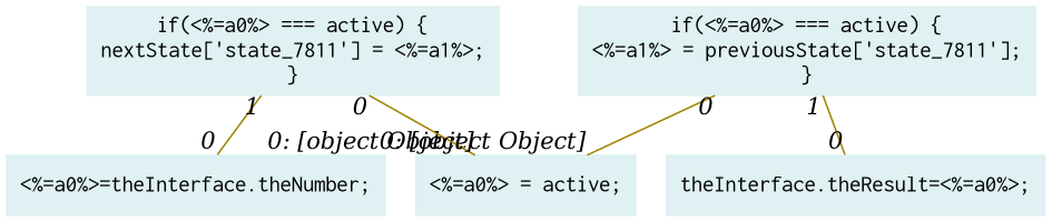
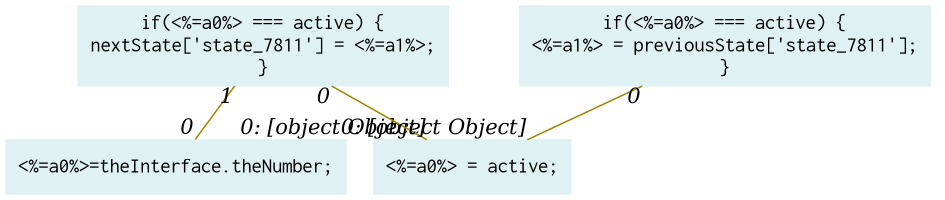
  digraph {
    node [color="#dff1f2" fontname=Courier shape=box style=filled]
    edge [arrowHead=none arrowsize=1 color="#9d8400" dir=none fontname="Times-Italic" headlabel=0 taillabel=1]
    n1 [label="<%=a0%>=theInterface.theNumber;\n"]
-   n2 [label="theInterface.theResult=<%=a0%>;\n"]
    n3 [label="<%=a0%> = active;\n"]
    n4 [label="if(<%=a0%> === active) {\n<%=a1%> = previousState['state_7811'];\n}\n"]
    n5 [label="if(<%=a0%> === active) {\nnextState['state_7811'] = <%=a1%>;\n}\n"]
-   n4 -> n2
    n4 -> n3 [headlabel="0: [object Object]" taillabel=0]
    n5 -> n1
    n5 -> n3 [headlabel="0: [object Object]" taillabel=0]
  }
